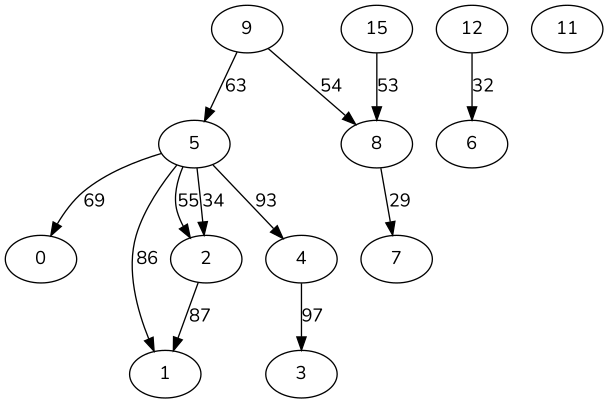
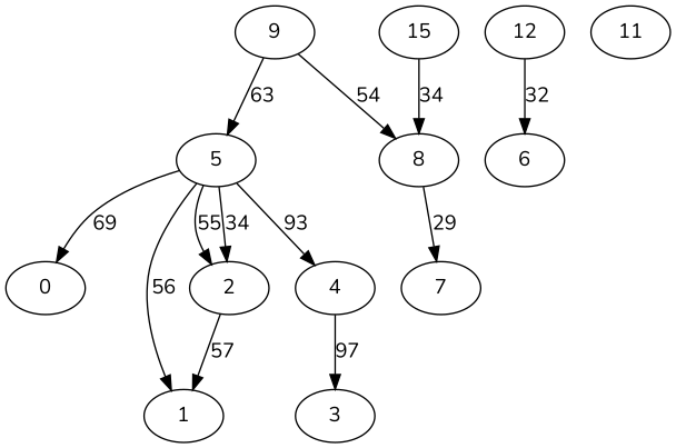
  digraph {
    fontname=Nunito
    rankdir=TB
    ranksep=equally
    node [fontname=Nunito]
    edge [fontname=Nunito]
    0
    1
    2
    3
    4
    5
    6
    7
    8
    9
    n11 [label=15]
    11
    12
    subgraph sub_1 {
      rank=same
      0
    }
    subgraph sub_2 {
      rank=same
      1
    }
    subgraph sub_3 {
      rank=same
      2
    }
    subgraph sub_4 {
      rank=same
    }
    subgraph sub_5 {
      rank=same
      3
    }
    subgraph sub_6 {
      rank=same
      4
    }
    subgraph sub_7 {
      rank=same
    }
    subgraph sub_8 {
      rank=same
      5
    }
    subgraph sub_9 {
      rank=same
    }
    subgraph sub_10 {
      rank=same
      6
    }
    subgraph sub_11 {
      rank=same
      7
    }
    subgraph sub_12 {
      rank=same
    }
    subgraph sub_13 {
      rank=same
      8
    }
    subgraph sub_14 {
      rank=same
    }
    subgraph sub_15 {
      rank=same
      9
    }
    subgraph sub_16 {
      rank=same
    }
    subgraph sub_17 {
      rank=same
      n11
    }
    subgraph sub_18 {
      rank=same
    }
    subgraph sub_19 {
      rank=same
      11
    }
    subgraph sub_20 {
      rank=same
      12
    }
    subgraph sub_21 {
      rank=same
    }
-   2 -> 1 [label=87]
+   2 -> 1 [label=57]
    4 -> 3 [label=97]
    5 -> 0 [label=69]
-   5 -> 1 [label=86]
+   5 -> 1 [label=56]
    5 -> 2 [label=55]
    5 -> 2 [label=34]
    5 -> 4 [label=93]
    8 -> 7 [label=29]
    9 -> 5 [label=63]
    9 -> 8 [label=54]
-   n11 -> 8 [label=53]
+   n11 -> 8 [label=34]
    12 -> 6 [label=32]
  }
